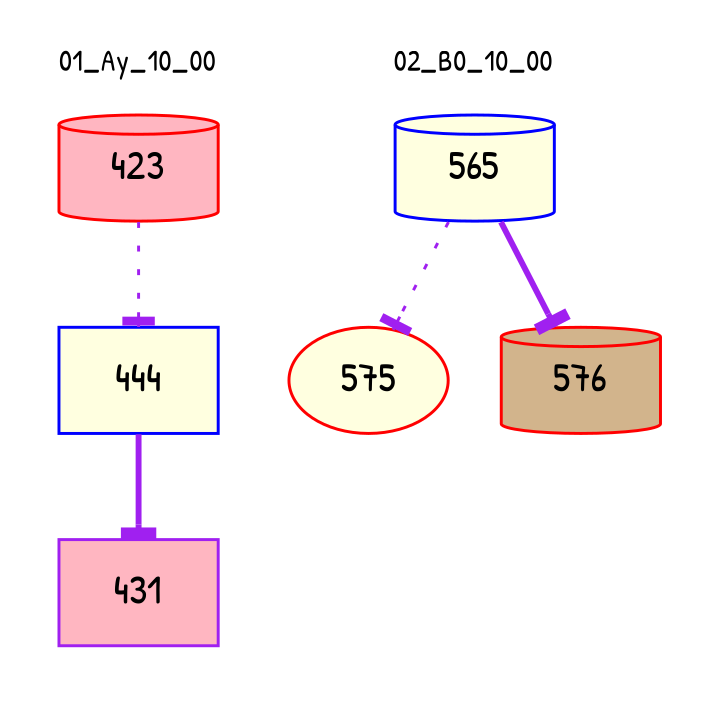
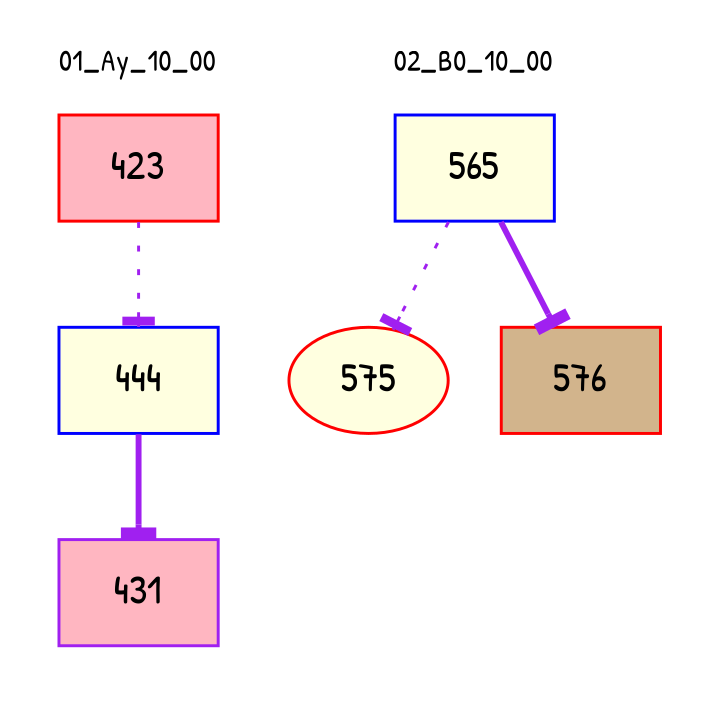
  digraph {
    fontname="Patrick Hand"
    node [color=red fillcolor=lightyellow fontname="Patrick Hand" shape=box style=filled]
    edge [arrowhead=tee color=purple fontname="Patrick Hand" style=dotted]
-   n1 [fillcolor=lightpink label=423 shape=cylinder]
+   n1 [fillcolor=lightpink label=423]
    n2 [color=blue label=444]
    n3 [color=purple fillcolor=lightpink label=431]
-   n4 [color=blue label=565 shape=cylinder]
+   n4 [color=blue label=565]
    n5 [label=575 shape=ellipse]
-   n6 [fillcolor=tan label=576 shape=cylinder]
+   n6 [fillcolor=tan label=576]
    subgraph cluster_1 {
      color=white
      fontsize=10
      label="01_Ay_10_00"
      n1
      n2
      n3
    }
    subgraph cluster_2 {
      color=white
      fontsize=10
      label="02_B0_10_00"
      n4
      n5
      n6
    }
    n1 -> n2
    n2 -> n3 [style=bold]
    n4 -> n5
    n4 -> n6 [style=bold]
  }
